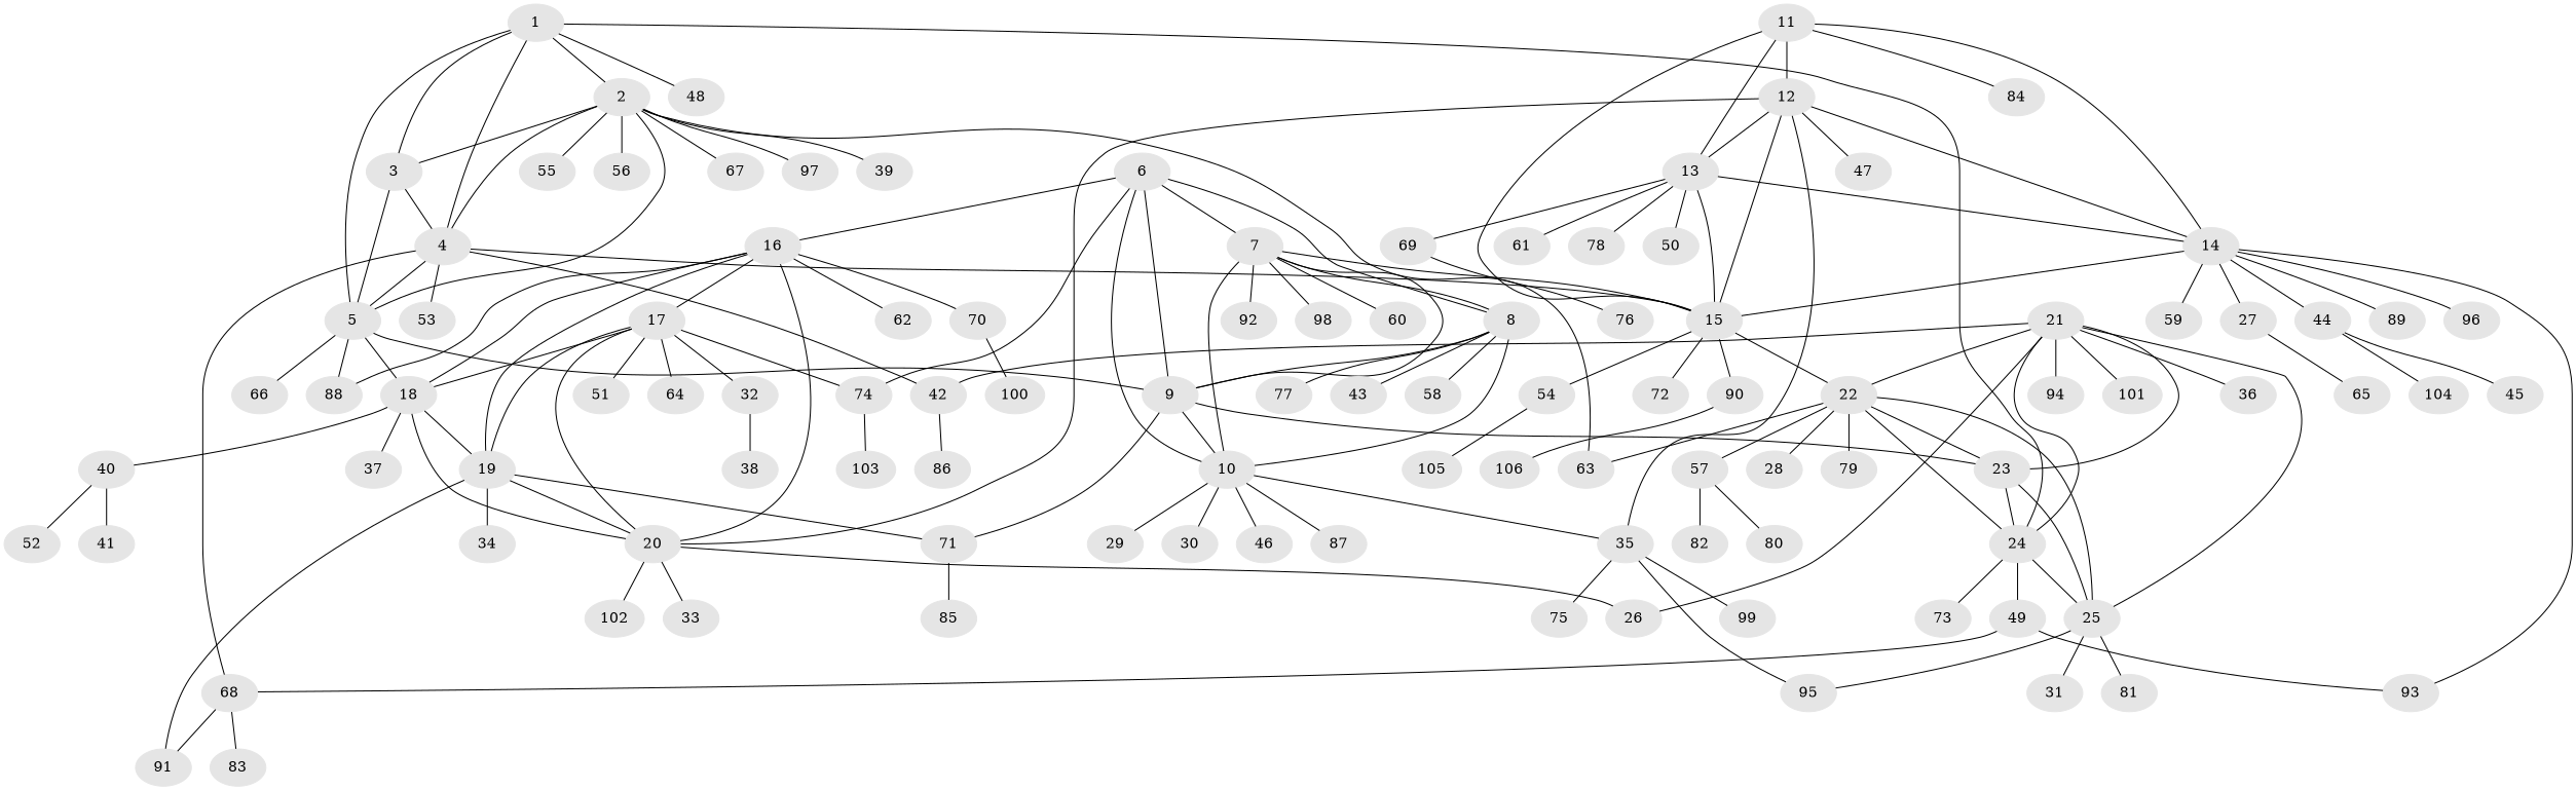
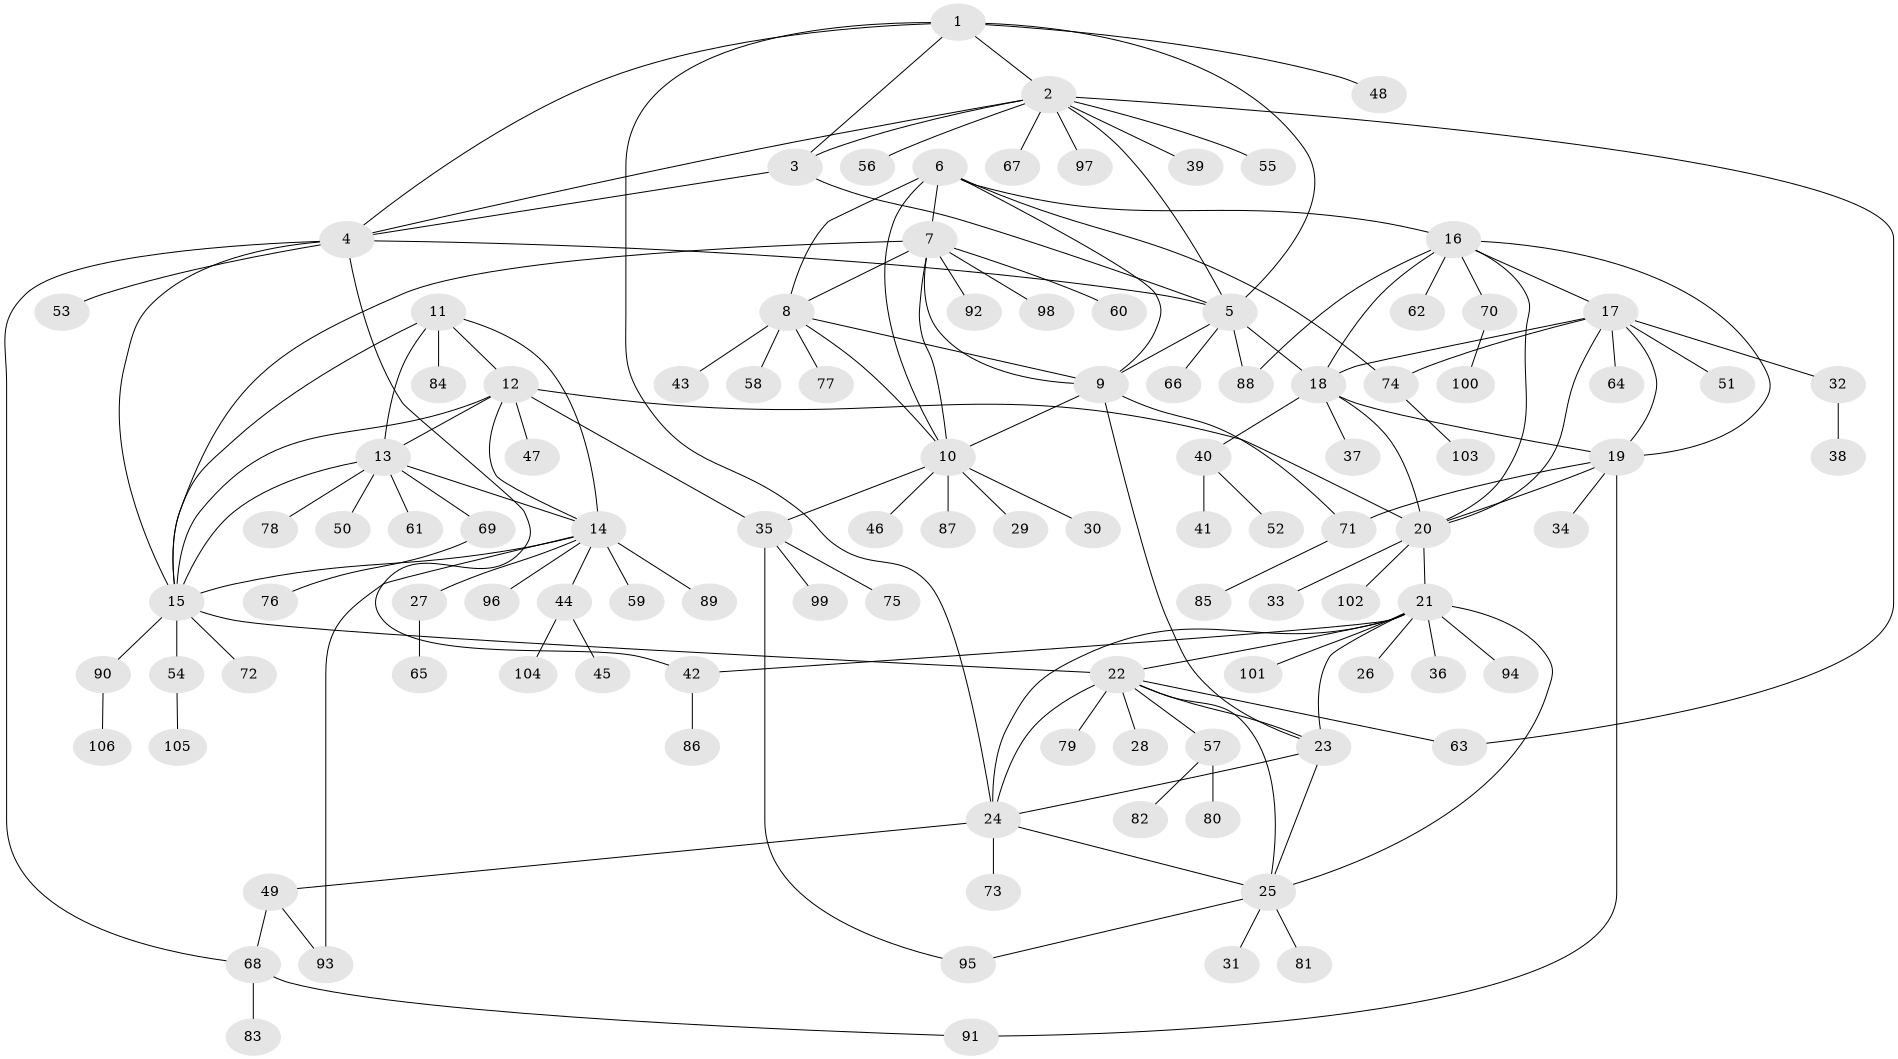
  graph {
    node [color=gray90 style=filled]
    1
    2
    3
    4
    5
    24
    48
    39
    55
    56
    63
    67
    97
    15
    42
    53
    68
    9
    18
    66
    88
    49
    25
    73
    22
    54
    72
    90
    86
    91
    83
    10
    23
    71
    20
    19
    37
    40
    6
    7
    8
    16
    74
    60
    92
    98
    43
    58
    77
    29
    30
    35
    46
    87
    17
    62
    70
    103
    85
    95
    75
    99
    11
    12
    13
    14
    84
    47
    78
    50
    61
    69
    27
    44
    59
    89
    93
    96
    21
    33
    102
    76
    65
    45
    104
    28
    57
    79
    105
    106
    32
    51
    64
    34
    100
    38
    41
    52
    26
    36
    94
    101
    31
    81
    80
    82
    1 -- 2
    1 -- 3
    1 -- 4
    1 -- 5
    1 -- 24
    1 -- 48
    2 -- 3
    2 -- 4
    2 -- 5
    2 -- 39
    2 -- 55
    2 -- 56
    2 -- 63
    2 -- 67
    2 -- 97
    3 -- 4
    3 -- 5
    4 -- 5
    4 -- 15
    4 -- 42
    4 -- 53
    4 -- 68
    5 -- 9
    5 -- 18
    5 -- 66
    5 -- 88
    24 -- 49
    24 -- 25
    24 -- 73
    15 -- 22
    15 -- 54
    15 -- 72
    15 -- 90
    42 -- 86
    68 -- 91
    68 -- 83
    9 -- 10
    9 -- 23
    9 -- 71
    18 -- 20
    18 -- 19
    18 -- 37
    18 -- 40
    49 -- 68
    49 -- 93
    25 -- 95
    25 -- 31
    25 -- 81
    22 -- 24
    22 -- 63
    22 -- 25
    22 -- 23
    22 -- 28
    22 -- 57
    22 -- 79
    54 -- 105
    90 -- 106
    10 -- 29
    10 -- 30
    10 -- 35
    10 -- 46
    10 -- 87
    23 -- 24
    23 -- 25
    71 -- 85
-   20 -- 26
+   20 -- 21
    20 -- 33
    20 -- 102
    19 -- 91
    19 -- 71
    19 -- 20
    19 -- 34
    40 -- 41
    40 -- 52
    6 -- 9
    6 -- 10
    6 -- 7
    6 -- 8
    6 -- 16
    6 -- 74
    7 -- 15
    7 -- 9
    7 -- 10
    7 -- 8
    7 -- 60
    7 -- 92
    7 -- 98
    8 -- 9
    8 -- 10
    8 -- 43
    8 -- 58
    8 -- 77
    16 -- 18
    16 -- 88
    16 -- 20
    16 -- 19
    16 -- 17
    16 -- 62
    16 -- 70
    74 -- 103
    35 -- 95
    35 -- 75
    35 -- 99
    17 -- 18
    17 -- 20
    17 -- 19
    17 -- 74
    17 -- 32
    17 -- 51
    17 -- 64
    70 -- 100
    11 -- 15
    11 -- 12
    11 -- 13
    11 -- 14
    11 -- 84
    12 -- 15
    12 -- 20
    12 -- 35
    12 -- 13
    12 -- 14
    12 -- 47
    13 -- 15
    13 -- 14
    13 -- 78
    13 -- 50
    13 -- 61
    13 -- 69
    14 -- 15
    14 -- 27
    14 -- 44
    14 -- 59
    14 -- 89
    14 -- 93
    14 -- 96
    69 -- 76
    27 -- 65
    44 -- 45
    44 -- 104
    21 -- 24
    21 -- 42
    21 -- 25
    21 -- 22
    21 -- 23
    21 -- 26
    21 -- 36
    21 -- 94
    21 -- 101
    57 -- 80
    57 -- 82
    32 -- 38
  }
